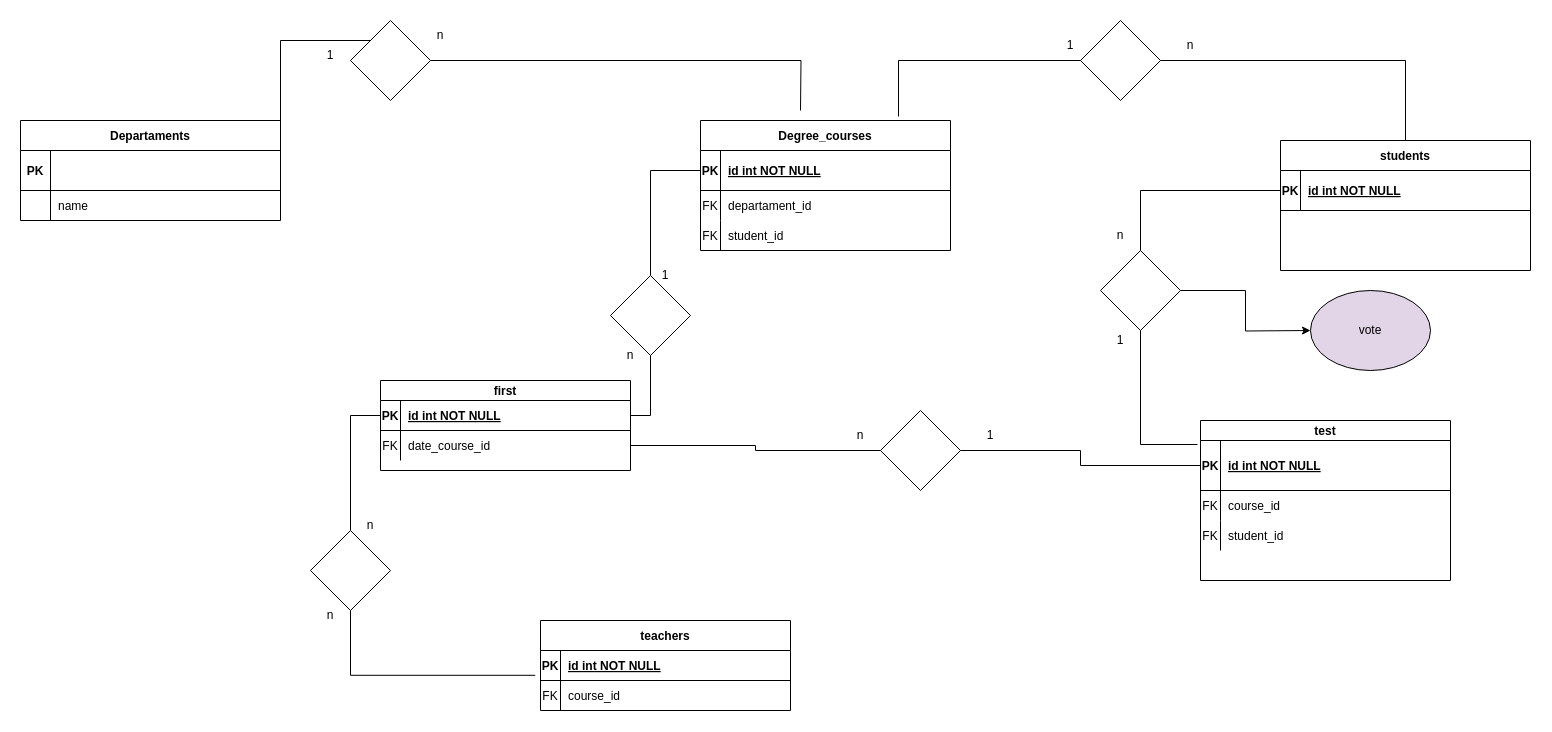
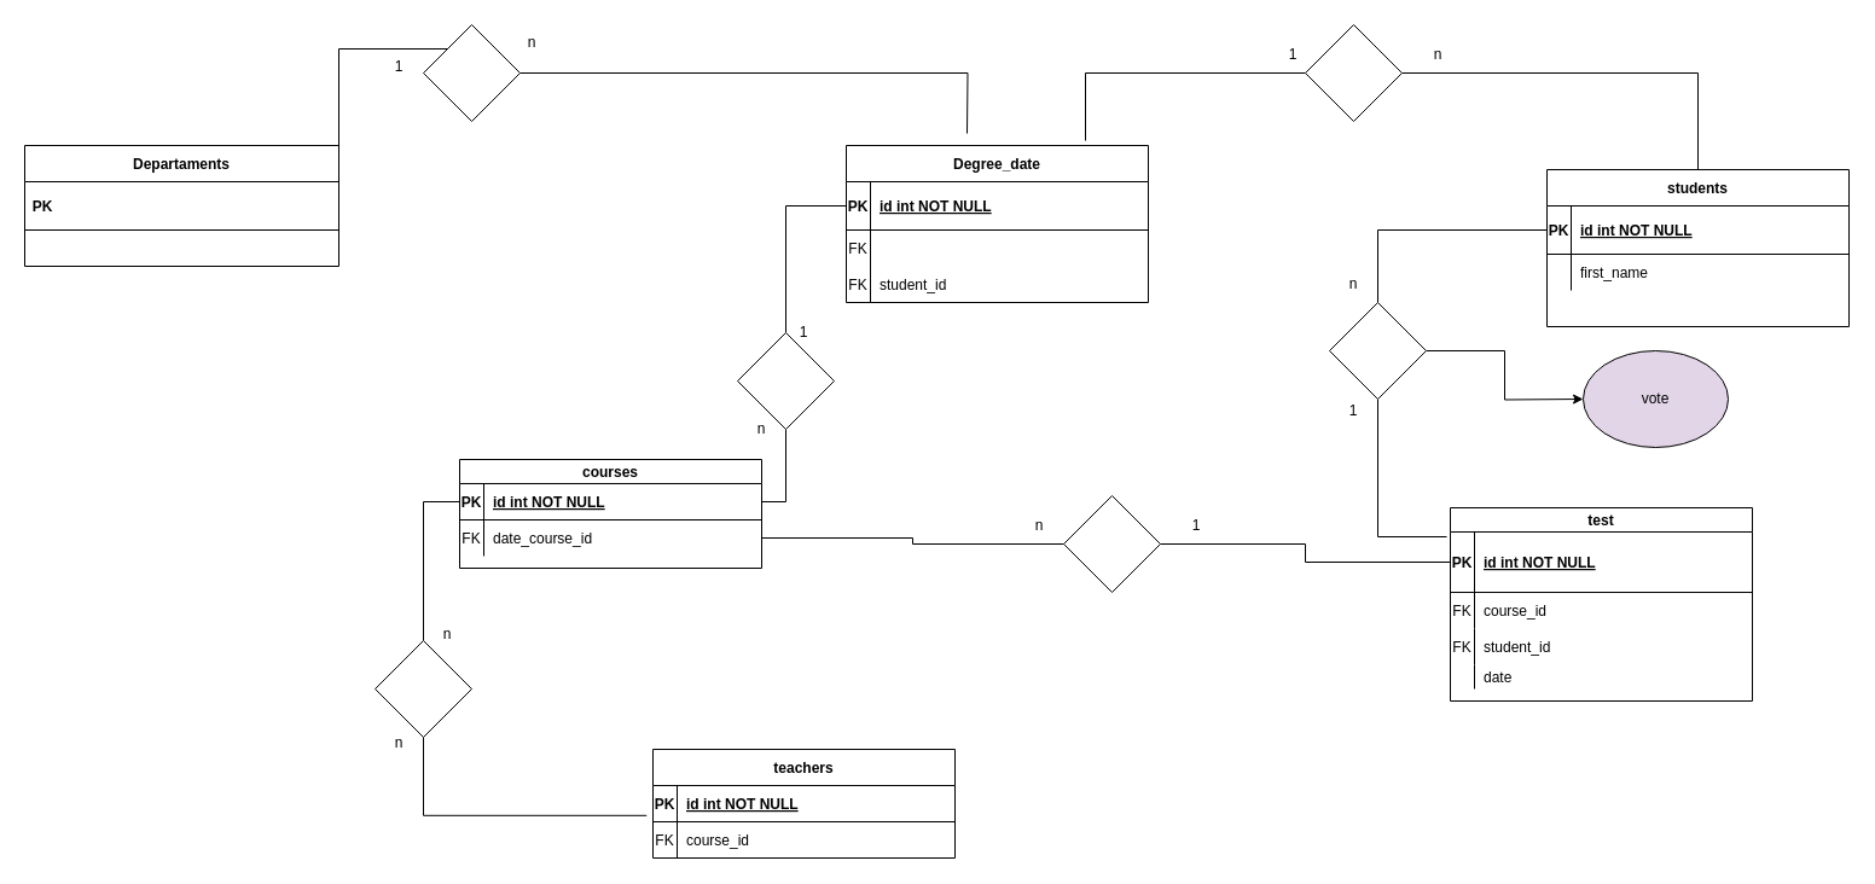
  <mxCell id="0" />
  <mxCell id="1" parent="0" />
  <mxCell id="2" value="Departaments" style="shape=table;startSize=30;container=1;collapsible=1;childLayout=tableLayout;fixedRows=1;rowLines=0;fontStyle=1;align=center;resizeLast=1;" parent="1" vertex="1"><mxGeometry x="20" y="120" width="260" height="100" as="geometry" /></mxCell>
  <mxCell id="3" value="" style="shape=partialRectangle;collapsible=0;dropTarget=0;pointerEvents=0;fillColor=none;points=[[0,0.5],[1,0.5]];portConstraint=eastwest;top=0;left=0;right=0;bottom=1;" parent="2" vertex="1"><mxGeometry y="30" width="260" height="40" as="geometry" /></mxCell>
  <mxCell id="4" value="PK" style="shape=partialRectangle;overflow=hidden;connectable=0;fillColor=none;top=0;left=0;bottom=0;right=0;fontStyle=1;" parent="3" vertex="1"><mxGeometry width="30" height="40" as="geometry"><mxRectangle width="30" height="40" as="alternateBounds" /></mxGeometry></mxCell>
  <mxCell id="5" value="" style="shape=partialRectangle;collapsible=0;dropTarget=0;pointerEvents=0;fillColor=none;points=[[0,0.5],[1,0.5]];portConstraint=eastwest;top=0;left=0;right=0;bottom=0;" parent="2" vertex="1"><mxGeometry y="70" width="260" height="30" as="geometry" /></mxCell>
  <mxCell id="6" value="" style="shape=partialRectangle;overflow=hidden;connectable=0;fillColor=none;top=0;left=0;bottom=0;right=0;" parent="5" vertex="1"><mxGeometry width="30" height="30" as="geometry"><mxRectangle width="30" height="30" as="alternateBounds" /></mxGeometry></mxCell>
- <mxCell id="7" value="name" style="shape=partialRectangle;overflow=hidden;connectable=0;fillColor=none;top=0;left=0;bottom=0;right=0;align=left;spacingLeft=6;" parent="5" vertex="1"><mxGeometry x="30" width="230" height="30" as="geometry"><mxRectangle width="230" height="30" as="alternateBounds" /></mxGeometry></mxCell>
  <mxCell id="8" style="edgeStyle=orthogonalEdgeStyle;rounded=0;orthogonalLoop=1;jettySize=auto;html=1;entryX=1;entryY=0.5;entryDx=0;entryDy=0;endArrow=none;startFill=0;" edge="1" parent="1" source="10" target="3"><mxGeometry relative="1" as="geometry"><Array as="points"><mxPoint x="280" y="40" /></Array></mxGeometry></mxCell>
  <mxCell id="9" style="edgeStyle=orthogonalEdgeStyle;rounded=0;orthogonalLoop=1;jettySize=auto;html=1;endArrow=none;startFill=0;" edge="1" parent="1" source="10"><mxGeometry relative="1" as="geometry"><mxPoint x="800" y="110" as="targetPoint" /></mxGeometry></mxCell>
  <mxCell id="10" value="" style="rhombus;whiteSpace=wrap;html=1;" vertex="1" parent="1"><mxGeometry x="350" y="20" width="80" height="80" as="geometry" /></mxCell>
  <mxCell id="11" value="1" style="text;html=1;align=center;verticalAlign=middle;whiteSpace=wrap;rounded=0;" vertex="1" parent="1"><mxGeometry x="300" y="40" width="60" height="30" as="geometry" /></mxCell>
  <mxCell id="12" value="n" style="text;html=1;align=center;verticalAlign=middle;whiteSpace=wrap;rounded=0;" vertex="1" parent="1"><mxGeometry x="410" y="20" width="60" height="30" as="geometry" /></mxCell>
  <mxCell id="13" style="edgeStyle=orthogonalEdgeStyle;rounded=0;orthogonalLoop=1;jettySize=auto;html=1;entryX=0;entryY=0.5;entryDx=0;entryDy=0;endArrow=none;startFill=0;" edge="1" parent="1" source="15" target="65"><mxGeometry relative="1" as="geometry" /></mxCell>
  <mxCell id="14" style="edgeStyle=orthogonalEdgeStyle;rounded=0;orthogonalLoop=1;jettySize=auto;html=1;entryX=1;entryY=0.5;entryDx=0;entryDy=0;endArrow=none;startFill=0;" edge="1" parent="1" source="15" target="17"><mxGeometry relative="1" as="geometry" /></mxCell>
  <mxCell id="15" value="" style="rhombus;whiteSpace=wrap;html=1;" vertex="1" parent="1"><mxGeometry x="610" y="275" width="80" height="80" as="geometry" /></mxCell>
- <mxCell id="16" value="first" style="shape=table;startSize=20;container=1;collapsible=1;childLayout=tableLayout;fixedRows=1;rowLines=0;fontStyle=1;align=center;resizeLast=1;" vertex="1" parent="1"><mxGeometry x="380" y="380" width="250" height="90" as="geometry" /></mxCell>
+ <mxCell id="16" value="courses" style="shape=table;startSize=20;container=1;collapsible=1;childLayout=tableLayout;fixedRows=1;rowLines=0;fontStyle=1;align=center;resizeLast=1;" vertex="1" parent="1"><mxGeometry x="380" y="380" width="250" height="90" as="geometry" /></mxCell>
  <mxCell id="17" value="" style="shape=partialRectangle;collapsible=0;dropTarget=0;pointerEvents=0;fillColor=none;points=[[0,0.5],[1,0.5]];portConstraint=eastwest;top=0;left=0;right=0;bottom=1;" vertex="1" parent="16"><mxGeometry y="20" width="250" height="30" as="geometry" /></mxCell>
  <mxCell id="18" value="PK" style="shape=partialRectangle;overflow=hidden;connectable=0;fillColor=none;top=0;left=0;bottom=0;right=0;fontStyle=1;" vertex="1" parent="17"><mxGeometry width="20" height="30" as="geometry"><mxRectangle width="20" height="30" as="alternateBounds" /></mxGeometry></mxCell>
  <mxCell id="19" value="id int NOT NULL " style="shape=partialRectangle;overflow=hidden;connectable=0;fillColor=none;top=0;left=0;bottom=0;right=0;align=left;spacingLeft=6;fontStyle=5;" vertex="1" parent="17"><mxGeometry x="20" width="230" height="30" as="geometry"><mxRectangle width="230" height="30" as="alternateBounds" /></mxGeometry></mxCell>
  <mxCell id="20" value="" style="shape=partialRectangle;collapsible=0;dropTarget=0;pointerEvents=0;fillColor=none;points=[[0,0.5],[1,0.5]];portConstraint=eastwest;top=0;left=0;right=0;bottom=0;" vertex="1" parent="16"><mxGeometry y="50" width="250" height="30" as="geometry" /></mxCell>
  <mxCell id="21" value="FK" style="shape=partialRectangle;overflow=hidden;connectable=0;fillColor=none;top=0;left=0;bottom=0;right=0;" vertex="1" parent="20"><mxGeometry width="20" height="30" as="geometry"><mxRectangle width="20" height="30" as="alternateBounds" /></mxGeometry></mxCell>
  <mxCell id="22" value="date_course_id" style="shape=partialRectangle;overflow=hidden;connectable=0;fillColor=none;top=0;left=0;bottom=0;right=0;align=left;spacingLeft=6;" vertex="1" parent="20"><mxGeometry x="20" width="230" height="30" as="geometry"><mxRectangle width="230" height="30" as="alternateBounds" /></mxGeometry></mxCell>
  <mxCell id="23" value="n" style="text;html=1;align=center;verticalAlign=middle;whiteSpace=wrap;rounded=0;" vertex="1" parent="1"><mxGeometry x="600" y="340" width="60" height="30" as="geometry" /></mxCell>
  <mxCell id="24" value="1" style="text;html=1;align=center;verticalAlign=middle;whiteSpace=wrap;rounded=0;" vertex="1" parent="1"><mxGeometry x="635" y="260" width="60" height="30" as="geometry" /></mxCell>
  <mxCell id="25" value="teachers" style="shape=table;startSize=30;container=1;collapsible=1;childLayout=tableLayout;fixedRows=1;rowLines=0;fontStyle=1;align=center;resizeLast=1;" vertex="1" parent="1"><mxGeometry x="540" y="620" width="250" height="90" as="geometry" /></mxCell>
  <mxCell id="26" value="" style="shape=partialRectangle;collapsible=0;dropTarget=0;pointerEvents=0;fillColor=none;points=[[0,0.5],[1,0.5]];portConstraint=eastwest;top=0;left=0;right=0;bottom=1;" vertex="1" parent="25"><mxGeometry y="30" width="250" height="30" as="geometry" /></mxCell>
  <mxCell id="27" value="PK" style="shape=partialRectangle;overflow=hidden;connectable=0;fillColor=none;top=0;left=0;bottom=0;right=0;fontStyle=1;" vertex="1" parent="26"><mxGeometry width="20" height="30" as="geometry"><mxRectangle width="20" height="30" as="alternateBounds" /></mxGeometry></mxCell>
  <mxCell id="28" value="id int NOT NULL " style="shape=partialRectangle;overflow=hidden;connectable=0;fillColor=none;top=0;left=0;bottom=0;right=0;align=left;spacingLeft=6;fontStyle=5;" vertex="1" parent="26"><mxGeometry x="20" width="230" height="30" as="geometry"><mxRectangle width="230" height="30" as="alternateBounds" /></mxGeometry></mxCell>
  <mxCell id="29" value="" style="shape=partialRectangle;collapsible=0;dropTarget=0;pointerEvents=0;fillColor=none;points=[[0,0.5],[1,0.5]];portConstraint=eastwest;top=0;left=0;right=0;bottom=0;" vertex="1" parent="25"><mxGeometry y="60" width="250" height="30" as="geometry" /></mxCell>
  <mxCell id="30" value="FK" style="shape=partialRectangle;overflow=hidden;connectable=0;fillColor=none;top=0;left=0;bottom=0;right=0;" vertex="1" parent="29"><mxGeometry width="20" height="30" as="geometry"><mxRectangle width="20" height="30" as="alternateBounds" /></mxGeometry></mxCell>
  <mxCell id="31" value="course_id" style="shape=partialRectangle;overflow=hidden;connectable=0;fillColor=none;top=0;left=0;bottom=0;right=0;align=left;spacingLeft=6;" vertex="1" parent="29"><mxGeometry x="20" width="230" height="30" as="geometry"><mxRectangle width="230" height="30" as="alternateBounds" /></mxGeometry></mxCell>
  <mxCell id="32" style="edgeStyle=orthogonalEdgeStyle;rounded=0;orthogonalLoop=1;jettySize=auto;html=1;entryX=0;entryY=0.5;entryDx=0;entryDy=0;endArrow=none;startFill=0;" edge="1" parent="1" source="33" target="17"><mxGeometry relative="1" as="geometry" /></mxCell>
  <mxCell id="33" value="" style="rhombus;whiteSpace=wrap;html=1;" vertex="1" parent="1"><mxGeometry x="310" y="530" width="80" height="80" as="geometry" /></mxCell>
  <mxCell id="34" style="edgeStyle=orthogonalEdgeStyle;rounded=0;orthogonalLoop=1;jettySize=auto;html=1;entryX=-0.021;entryY=-0.173;entryDx=0;entryDy=0;entryPerimeter=0;endArrow=none;startFill=0;" edge="1" parent="1" source="33" target="29"><mxGeometry relative="1" as="geometry" /></mxCell>
  <mxCell id="35" value="n" style="text;html=1;align=center;verticalAlign=middle;whiteSpace=wrap;rounded=0;" vertex="1" parent="1"><mxGeometry x="340" y="510" width="60" height="30" as="geometry" /></mxCell>
  <mxCell id="36" value="n" style="text;html=1;align=center;verticalAlign=middle;whiteSpace=wrap;rounded=0;" vertex="1" parent="1"><mxGeometry x="300" y="600" width="60" height="30" as="geometry" /></mxCell>
  <mxCell id="37" value="test" style="shape=table;startSize=20;container=1;collapsible=1;childLayout=tableLayout;fixedRows=1;rowLines=0;fontStyle=1;align=center;resizeLast=1;" vertex="1" parent="1"><mxGeometry x="1200" y="420" width="250" height="160" as="geometry" /></mxCell>
  <mxCell id="38" value="" style="shape=partialRectangle;collapsible=0;dropTarget=0;pointerEvents=0;fillColor=none;points=[[0,0.5],[1,0.5]];portConstraint=eastwest;top=0;left=0;right=0;bottom=1;" vertex="1" parent="37"><mxGeometry y="20" width="250" height="50" as="geometry" /></mxCell>
  <mxCell id="39" value="PK" style="shape=partialRectangle;overflow=hidden;connectable=0;fillColor=none;top=0;left=0;bottom=0;right=0;fontStyle=1;" vertex="1" parent="38"><mxGeometry width="20" height="50" as="geometry"><mxRectangle width="20" height="50" as="alternateBounds" /></mxGeometry></mxCell>
  <mxCell id="40" value="id int NOT NULL " style="shape=partialRectangle;overflow=hidden;connectable=0;fillColor=none;top=0;left=0;bottom=0;right=0;align=left;spacingLeft=6;fontStyle=5;" vertex="1" parent="38"><mxGeometry x="20" width="230" height="50" as="geometry"><mxRectangle width="230" height="50" as="alternateBounds" /></mxGeometry></mxCell>
  <mxCell id="41" value="" style="shape=partialRectangle;collapsible=0;dropTarget=0;pointerEvents=0;fillColor=none;points=[[0,0.5],[1,0.5]];portConstraint=eastwest;top=0;left=0;right=0;bottom=0;" vertex="1" parent="37"><mxGeometry y="70" width="250" height="30" as="geometry" /></mxCell>
  <mxCell id="42" value="FK" style="shape=partialRectangle;overflow=hidden;connectable=0;fillColor=none;top=0;left=0;bottom=0;right=0;" vertex="1" parent="41"><mxGeometry width="20" height="30" as="geometry"><mxRectangle width="20" height="30" as="alternateBounds" /></mxGeometry></mxCell>
  <mxCell id="43" value="course_id" style="shape=partialRectangle;overflow=hidden;connectable=0;fillColor=none;top=0;left=0;bottom=0;right=0;align=left;spacingLeft=6;" vertex="1" parent="41"><mxGeometry x="20" width="230" height="30" as="geometry"><mxRectangle width="230" height="30" as="alternateBounds" /></mxGeometry></mxCell>
  <mxCell id="44" value="" style="shape=partialRectangle;collapsible=0;dropTarget=0;pointerEvents=0;fillColor=none;points=[[0,0.5],[1,0.5]];portConstraint=eastwest;top=0;left=0;right=0;bottom=0;" vertex="1" parent="37"><mxGeometry y="100" width="250" height="30" as="geometry" /></mxCell>
  <mxCell id="45" value="FK" style="shape=partialRectangle;overflow=hidden;connectable=0;fillColor=none;top=0;left=0;bottom=0;right=0;" vertex="1" parent="44"><mxGeometry width="20" height="30" as="geometry"><mxRectangle width="20" height="30" as="alternateBounds" /></mxGeometry></mxCell>
  <mxCell id="46" value="student_id" style="shape=partialRectangle;overflow=hidden;connectable=0;fillColor=none;top=0;left=0;bottom=0;right=0;align=left;spacingLeft=6;" vertex="1" parent="44"><mxGeometry x="20" width="230" height="30" as="geometry"><mxRectangle width="230" height="30" as="alternateBounds" /></mxGeometry></mxCell>
  <mxCell id="47" value="" style="shape=partialRectangle;collapsible=0;dropTarget=0;pointerEvents=0;fillColor=none;points=[[0,0.5],[1,0.5]];portConstraint=eastwest;top=0;left=0;right=0;bottom=0;" vertex="1" parent="37"><mxGeometry y="130" width="250" height="20" as="geometry" /></mxCell>
  <mxCell id="48" value="" style="shape=partialRectangle;overflow=hidden;connectable=0;fillColor=none;top=0;left=0;bottom=0;right=0;" vertex="1" parent="47"><mxGeometry width="20" height="20" as="geometry"><mxRectangle width="20" height="20" as="alternateBounds" /></mxGeometry></mxCell>
+ <mxCell id="49" value="date" style="shape=partialRectangle;overflow=hidden;connectable=0;fillColor=none;top=0;left=0;bottom=0;right=0;align=left;spacingLeft=6;" vertex="1" parent="47"><mxGeometry x="20" width="230" height="20" as="geometry"><mxRectangle width="230" height="20" as="alternateBounds" /></mxGeometry></mxCell>
  <mxCell id="50" style="edgeStyle=orthogonalEdgeStyle;rounded=0;orthogonalLoop=1;jettySize=auto;html=1;entryX=0;entryY=0.5;entryDx=0;entryDy=0;endArrow=none;startFill=0;" edge="1" parent="1" source="52" target="38"><mxGeometry relative="1" as="geometry" /></mxCell>
  <mxCell id="51" style="edgeStyle=orthogonalEdgeStyle;rounded=0;orthogonalLoop=1;jettySize=auto;html=1;entryX=1;entryY=0.5;entryDx=0;entryDy=0;endArrow=none;startFill=0;" edge="1" parent="1" source="52" target="20"><mxGeometry relative="1" as="geometry" /></mxCell>
  <mxCell id="52" value="" style="rhombus;whiteSpace=wrap;html=1;" vertex="1" parent="1"><mxGeometry x="880" y="410" width="80" height="80" as="geometry" /></mxCell>
  <mxCell id="53" value="students" style="shape=table;startSize=30;container=1;collapsible=1;childLayout=tableLayout;fixedRows=1;rowLines=0;fontStyle=1;align=center;resizeLast=1;" vertex="1" parent="1"><mxGeometry x="1280" y="140" width="250" height="130" as="geometry" /></mxCell>
  <mxCell id="54" value="" style="shape=partialRectangle;collapsible=0;dropTarget=0;pointerEvents=0;fillColor=none;points=[[0,0.5],[1,0.5]];portConstraint=eastwest;top=0;left=0;right=0;bottom=1;" vertex="1" parent="53"><mxGeometry y="30" width="250" height="40" as="geometry" /></mxCell>
  <mxCell id="55" value="PK" style="shape=partialRectangle;overflow=hidden;connectable=0;fillColor=none;top=0;left=0;bottom=0;right=0;fontStyle=1;" vertex="1" parent="54"><mxGeometry width="20" height="40" as="geometry"><mxRectangle width="20" height="40" as="alternateBounds" /></mxGeometry></mxCell>
  <mxCell id="56" value="id int NOT NULL " style="shape=partialRectangle;overflow=hidden;connectable=0;fillColor=none;top=0;left=0;bottom=0;right=0;align=left;spacingLeft=6;fontStyle=5;" vertex="1" parent="54"><mxGeometry x="20" width="230" height="40" as="geometry"><mxRectangle width="230" height="40" as="alternateBounds" /></mxGeometry></mxCell>
  <mxCell id="57" value="" style="shape=partialRectangle;collapsible=0;dropTarget=0;pointerEvents=0;fillColor=none;points=[[0,0.5],[1,0.5]];portConstraint=eastwest;top=0;left=0;right=0;bottom=0;" vertex="1" parent="53"><mxGeometry y="70" width="250" height="30" as="geometry" /></mxCell>
  <mxCell id="58" value="" style="shape=partialRectangle;overflow=hidden;connectable=0;fillColor=none;top=0;left=0;bottom=0;right=0;" vertex="1" parent="57"><mxGeometry width="20" height="30" as="geometry"><mxRectangle width="20" height="30" as="alternateBounds" /></mxGeometry></mxCell>
+ <mxCell id="59" value="first_name" style="shape=partialRectangle;overflow=hidden;connectable=0;fillColor=none;top=0;left=0;bottom=0;right=0;align=left;spacingLeft=6;" vertex="1" parent="57"><mxGeometry x="20" width="230" height="30" as="geometry"><mxRectangle width="230" height="30" as="alternateBounds" /></mxGeometry></mxCell>
  <mxCell id="60" value="" style="shape=partialRectangle;collapsible=0;dropTarget=0;pointerEvents=0;fillColor=none;points=[[0,0.5],[1,0.5]];portConstraint=eastwest;top=0;left=0;right=0;bottom=0;" vertex="1" parent="53"><mxGeometry y="100" width="250" height="30" as="geometry" /></mxCell>
  <mxCell id="61" value="" style="shape=partialRectangle;overflow=hidden;connectable=0;fillColor=none;top=0;left=0;bottom=0;right=0;" vertex="1" parent="60"><mxGeometry width="20" height="30" as="geometry"><mxRectangle width="20" height="30" as="alternateBounds" /></mxGeometry></mxCell>
  <mxCell id="62" style="edgeStyle=orthogonalEdgeStyle;rounded=0;orthogonalLoop=1;jettySize=auto;html=1;entryX=0.5;entryY=0;entryDx=0;entryDy=0;endArrow=none;startFill=0;" edge="1" parent="1" source="63" target="53"><mxGeometry relative="1" as="geometry" /></mxCell>
  <mxCell id="63" value="" style="rhombus;whiteSpace=wrap;html=1;" vertex="1" parent="1"><mxGeometry x="1080" y="20" width="80" height="80" as="geometry" /></mxCell>
- <mxCell id="64" value="Degree_courses" style="shape=table;startSize=30;container=1;collapsible=1;childLayout=tableLayout;fixedRows=1;rowLines=0;fontStyle=1;align=center;resizeLast=1;" vertex="1" parent="1"><mxGeometry y="120" width="250" height="130" as="geometry" x="700" /></mxCell>
+ <mxCell id="64" value="Degree_date" style="shape=table;startSize=30;container=1;collapsible=1;childLayout=tableLayout;fixedRows=1;rowLines=0;fontStyle=1;align=center;resizeLast=1;" vertex="1" parent="1"><mxGeometry y="120" width="250" height="130" as="geometry" x="700" /></mxCell>
  <mxCell id="65" value="" style="shape=partialRectangle;collapsible=0;dropTarget=0;pointerEvents=0;fillColor=none;points=[[0,0.5],[1,0.5]];portConstraint=eastwest;top=0;left=0;right=0;bottom=1;" vertex="1" parent="64"><mxGeometry y="30" width="250" height="40" as="geometry" /></mxCell>
  <mxCell id="66" value="PK" style="shape=partialRectangle;overflow=hidden;connectable=0;fillColor=none;top=0;left=0;bottom=0;right=0;fontStyle=1;" vertex="1" parent="65"><mxGeometry width="20" height="40" as="geometry"><mxRectangle width="20" height="40" as="alternateBounds" /></mxGeometry></mxCell>
  <mxCell id="67" value="id int NOT NULL " style="shape=partialRectangle;overflow=hidden;connectable=0;fillColor=none;top=0;left=0;bottom=0;right=0;align=left;spacingLeft=6;fontStyle=5;" vertex="1" parent="65"><mxGeometry x="20" width="230" height="40" as="geometry"><mxRectangle width="230" height="40" as="alternateBounds" /></mxGeometry></mxCell>
  <mxCell id="68" value="" style="shape=partialRectangle;collapsible=0;dropTarget=0;pointerEvents=0;fillColor=none;points=[[0,0.5],[1,0.5]];portConstraint=eastwest;top=0;left=0;right=0;bottom=0;" vertex="1" parent="64"><mxGeometry y="70" width="250" height="30" as="geometry" /></mxCell>
  <mxCell id="69" value="FK" style="shape=partialRectangle;overflow=hidden;connectable=0;fillColor=none;top=0;left=0;bottom=0;right=0;" vertex="1" parent="68"><mxGeometry width="20" height="30" as="geometry"><mxRectangle width="20" height="30" as="alternateBounds" /></mxGeometry></mxCell>
- <mxCell id="70" value="departament_id" style="shape=partialRectangle;overflow=hidden;connectable=0;fillColor=none;top=0;left=0;bottom=0;right=0;align=left;spacingLeft=6;" vertex="1" parent="68"><mxGeometry x="20" width="230" height="30" as="geometry"><mxRectangle width="230" height="30" as="alternateBounds" /></mxGeometry></mxCell>
  <mxCell id="71" value="" style="shape=partialRectangle;collapsible=0;dropTarget=0;pointerEvents=0;fillColor=none;points=[[0,0.5],[1,0.5]];portConstraint=eastwest;top=0;left=0;right=0;bottom=0;" vertex="1" parent="64"><mxGeometry y="100" width="250" height="30" as="geometry" /></mxCell>
  <mxCell id="72" value="FK" style="shape=partialRectangle;overflow=hidden;connectable=0;fillColor=none;top=0;left=0;bottom=0;right=0;" vertex="1" parent="71"><mxGeometry width="20" height="30" as="geometry"><mxRectangle width="20" height="30" as="alternateBounds" /></mxGeometry></mxCell>
  <mxCell id="73" value="student_id" style="shape=partialRectangle;overflow=hidden;connectable=0;fillColor=none;top=0;left=0;bottom=0;right=0;align=left;spacingLeft=6;" vertex="1" parent="71"><mxGeometry x="20" width="230" height="30" as="geometry"><mxRectangle width="230" height="30" as="alternateBounds" /></mxGeometry></mxCell>
  <mxCell id="74" style="edgeStyle=orthogonalEdgeStyle;rounded=0;orthogonalLoop=1;jettySize=auto;html=1;entryX=0.792;entryY=-0.031;entryDx=0;entryDy=0;entryPerimeter=0;endArrow=none;startFill=0;" edge="1" parent="1" source="63" target="64"><mxGeometry relative="1" as="geometry" /></mxCell>
  <mxCell id="75" value="1" style="text;html=1;align=center;verticalAlign=middle;whiteSpace=wrap;rounded=0;" vertex="1" parent="1"><mxGeometry x="1040" y="30" width="60" height="30" as="geometry" /></mxCell>
  <mxCell id="76" value="n" style="text;html=1;align=center;verticalAlign=middle;whiteSpace=wrap;rounded=0;" vertex="1" parent="1"><mxGeometry x="1160" y="30" width="60" height="30" as="geometry" /></mxCell>
  <mxCell id="77" value="n" style="text;html=1;align=center;verticalAlign=middle;whiteSpace=wrap;rounded=0;" vertex="1" parent="1"><mxGeometry x="830" y="420" width="60" height="30" as="geometry" /></mxCell>
  <mxCell id="78" value="1" style="text;html=1;align=center;verticalAlign=middle;whiteSpace=wrap;rounded=0;" vertex="1" parent="1"><mxGeometry x="960" y="420" width="60" height="30" as="geometry" /></mxCell>
  <mxCell id="79" style="edgeStyle=orthogonalEdgeStyle;rounded=0;orthogonalLoop=1;jettySize=auto;html=1;endArrow=none;startFill=0;" edge="1" parent="1" source="81" target="54"><mxGeometry relative="1" as="geometry" /></mxCell>
  <mxCell id="80" style="edgeStyle=orthogonalEdgeStyle;rounded=0;orthogonalLoop=1;jettySize=auto;html=1;" edge="1" parent="1" source="81"><mxGeometry relative="1" as="geometry"><mxPoint x="1310" y="330" as="targetPoint" /></mxGeometry></mxCell>
  <mxCell id="81" value="" style="rhombus;whiteSpace=wrap;html=1;" vertex="1" parent="1"><mxGeometry x="1100" y="250" width="80" height="80" as="geometry" /></mxCell>
  <mxCell id="82" style="edgeStyle=orthogonalEdgeStyle;rounded=0;orthogonalLoop=1;jettySize=auto;html=1;entryX=-0.012;entryY=0.08;entryDx=0;entryDy=0;entryPerimeter=0;endArrow=none;startFill=0;" edge="1" parent="1" source="81" target="38"><mxGeometry relative="1" as="geometry" /></mxCell>
  <mxCell id="83" value="n" style="text;html=1;align=center;verticalAlign=middle;whiteSpace=wrap;rounded=0;" vertex="1" parent="1"><mxGeometry x="1090" y="220" width="60" height="30" as="geometry" /></mxCell>
  <mxCell id="84" value="1" style="text;html=1;align=center;verticalAlign=middle;whiteSpace=wrap;rounded=0;" vertex="1" parent="1"><mxGeometry x="1090" y="325" width="60" height="30" as="geometry" /></mxCell>
  <mxCell id="85" value="vote" style="ellipse;whiteSpace=wrap;html=1;fillColor=#e1d5e7;" vertex="1" parent="1"><mxGeometry x="1310" y="290" width="120" height="80" as="geometry" /></mxCell>
